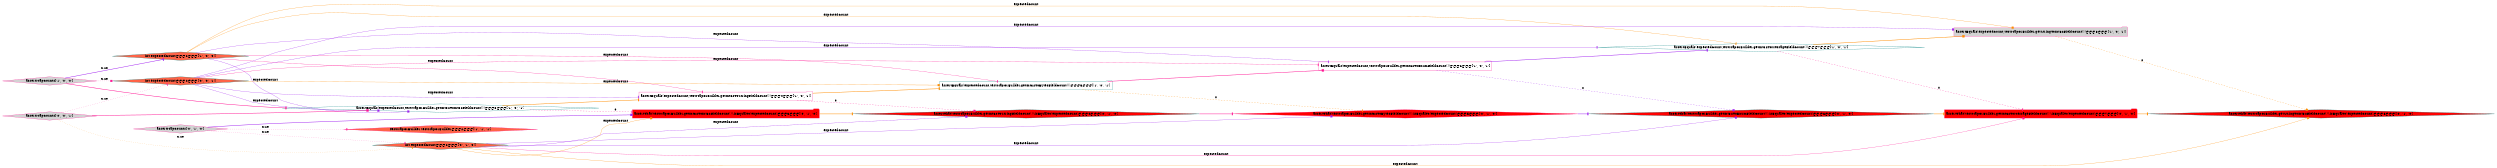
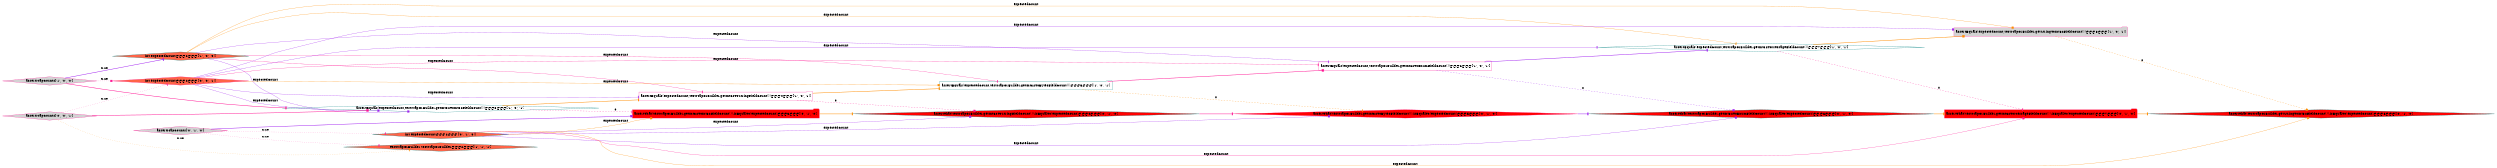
  digraph {
    rankdir=LR
    node [color=deeppink fillcolor=red shape=diamond style=filled]
    edge [arrowhead=tee color=deeppink style=solid]
    n1 [color=teal label="assertThat(testMapOrBuilder.getInt32ToStringFieldCount()).isEqualTo(expectedCount)@@@4@@@['0', '1', '0']"]
    n2 [label="assertThat(testMapOrBuilder.getInt32ToBytesFieldCount()).isEqualTo(expectedCount)@@@5@@@['0', '1', '0']"]
    n3 [color=teal label="assertThat(testMapOrBuilder.getInt32ToEnumFieldCount()).isEqualTo(expectedCount)@@@6@@@['0', '1', '0']"]
    n4 [fillcolor=lightgray label="assertEquals(expectedCount,testMapOrBuilder.getStringToInt32FieldCount())@@@8@@@['1', '0', '1']" shape=folder]
    n5 [color=teal label="assertThat(testMapOrBuilder.getStringToInt32FieldCount()).isEqualTo(expectedCount)@@@8@@@['0', '1', '0']"]
    n6 [color=teal fillcolor=tomato label="int expectedCount@@@2@@@['0', '1', '0']"]
    n7 [label="assertThat(testMapOrBuilder.getInt32ToInt32FieldCount()).isEqualTo(expectedCount)@@@3@@@['0', '1', '0']" shape=folder]
    n8 [label="assertThat(testMapOrBuilder.getInt32ToMessageFieldCount()).isEqualTo(expectedCount)@@@7@@@['0', '1', '0']" shape=folder]
    n9 [color=teal fillcolor=white label="assertEquals(expectedCount,testMapOrBuilder.getInt32ToInt32FieldCount())@@@3@@@['1', '0', '1']"]
    n10 [fillcolor=white label="assertEquals(expectedCount,testMapOrBuilder.getInt32ToStringFieldCount())@@@4@@@['1', '0', '1']" shape=folder]
    n11 [color=teal fillcolor=white label="assertEquals(expectedCount,testMapOrBuilder.getInt32ToBytesFieldCount())@@@5@@@['1', '0', '1']" shape=folder]
    n12 [color=teal fillcolor=tomato label="int expectedCount@@@2@@@['1', '0', '0']"]
    n13 [fillcolor=white label="assertEquals(expectedCount,testMapOrBuilder.getInt32ToEnumFieldCount())@@@6@@@['1', '0', '1']" shape=folder]
    n14 [color=teal fillcolor=white label="assertEquals(expectedCount,testMapOrBuilder.getInt32ToMessageFieldCount())@@@7@@@['1', '0', '1']"]
-   n15 [fillcolor=tomato label="TestMapOrBuilder testMapOrBuilder@@@2@@@['1', '1', '1']"]
+   n15 [color=teal fillcolor=tomato label="TestMapOrBuilder testMapOrBuilder@@@2@@@['1', '1', '1']"]
    n16 [fillcolor=lightgray label="assertMapCounts['1', '0', '0']"]
-   n17 [color=teal fillcolor=tomato label="int expectedCount@@@2@@@['0', '0', '1']"]
+   n17 [fillcolor=tomato label="int expectedCount@@@2@@@['0', '0', '1']"]
    n18 [fillcolor=lightgray label="assertMapCounts['0', '1', '0']"]
    n19 [fillcolor=lightgray label="assertMapCounts['0', '0', '1']"]
    n1 -> n2 [style=bold]
    n2 -> n3 [color=purple style=bold]
    n3 -> n8 [color=darkorange style=bold]
    n4 -> n5 [arrowhead=box color=darkorange label=0 style=dashed]
    n6 -> n1 [arrowhead=box color=purple label=expectedCount]
    n6 -> n2 [arrowhead=box color=purple label=expectedCount]
    n6 -> n3 [arrowhead=box color=purple label=expectedCount]
    n6 -> n5 [arrowhead=box color=darkorange label=expectedCount]
    n6 -> n7 [arrowhead=box color=darkorange label=expectedCount]
    n6 -> n8 [arrowhead=box label=expectedCount]
    n7 -> n1 [color=darkorange style=bold]
    n8 -> n5 [color=darkorange style=bold]
    n9 -> n7 [label=0 style=dashed]
    n9 -> n10 [color=darkorange style=bold]
    n10 -> n1 [arrowhead=box label=0 style=dashed]
    n10 -> n11 [color=darkorange style=bold]
    n11 -> n2 [color=darkorange label=0 style=dashed]
    n11 -> n13 [arrowhead=box style=bold]
    n12 -> n4 [arrowhead=box color=darkorange label=expectedCount]
    n12 -> n9 [arrowhead=box color=purple label=expectedCount]
    n12 -> n10 [label=expectedCount]
    n12 -> n11 [label=expectedCount]
    n12 -> n13 [color=purple label=expectedCount]
    n12 -> n14 [color=darkorange label=expectedCount]
    n13 -> n3 [arrowhead=box color=purple label=0 style=dashed]
    n13 -> n14 [color=purple style=bold]
    n14 -> n4 [arrowhead=box color=darkorange style=bold]
    n14 -> n8 [label=0 style=dashed]
    n16 -> n9 [style=bold]
    n16 -> n12 [color=purple label=true style=bold]
    n16 -> n17 [arrowhead=box label=true style=dotted]
    n17 -> n4 [arrowhead=box color=purple label=expectedCount]
    n17 -> n9 [arrowhead=box color=purple label=expectedCount]
    n17 -> n10 [color=purple label=expectedCount]
    n17 -> n11 [arrowhead=box color=darkorange label=expectedCount]
    n17 -> n13 [label=expectedCount]
    n17 -> n14 [color=purple label=expectedCount]
    n18 -> n6 [label=true style=dotted]
    n18 -> n7 [arrowhead=box color=purple style=bold]
    n18 -> n15 [label=true style=dotted]
    n19 -> n9 [arrowhead=box style=bold]
-   n19 -> n6 [color=darkorange label=true style=dotted]
+   n19 -> n15 [color=darkorange label=true style=dotted]
    n19 -> n17 [label=true style=dotted]
  }
